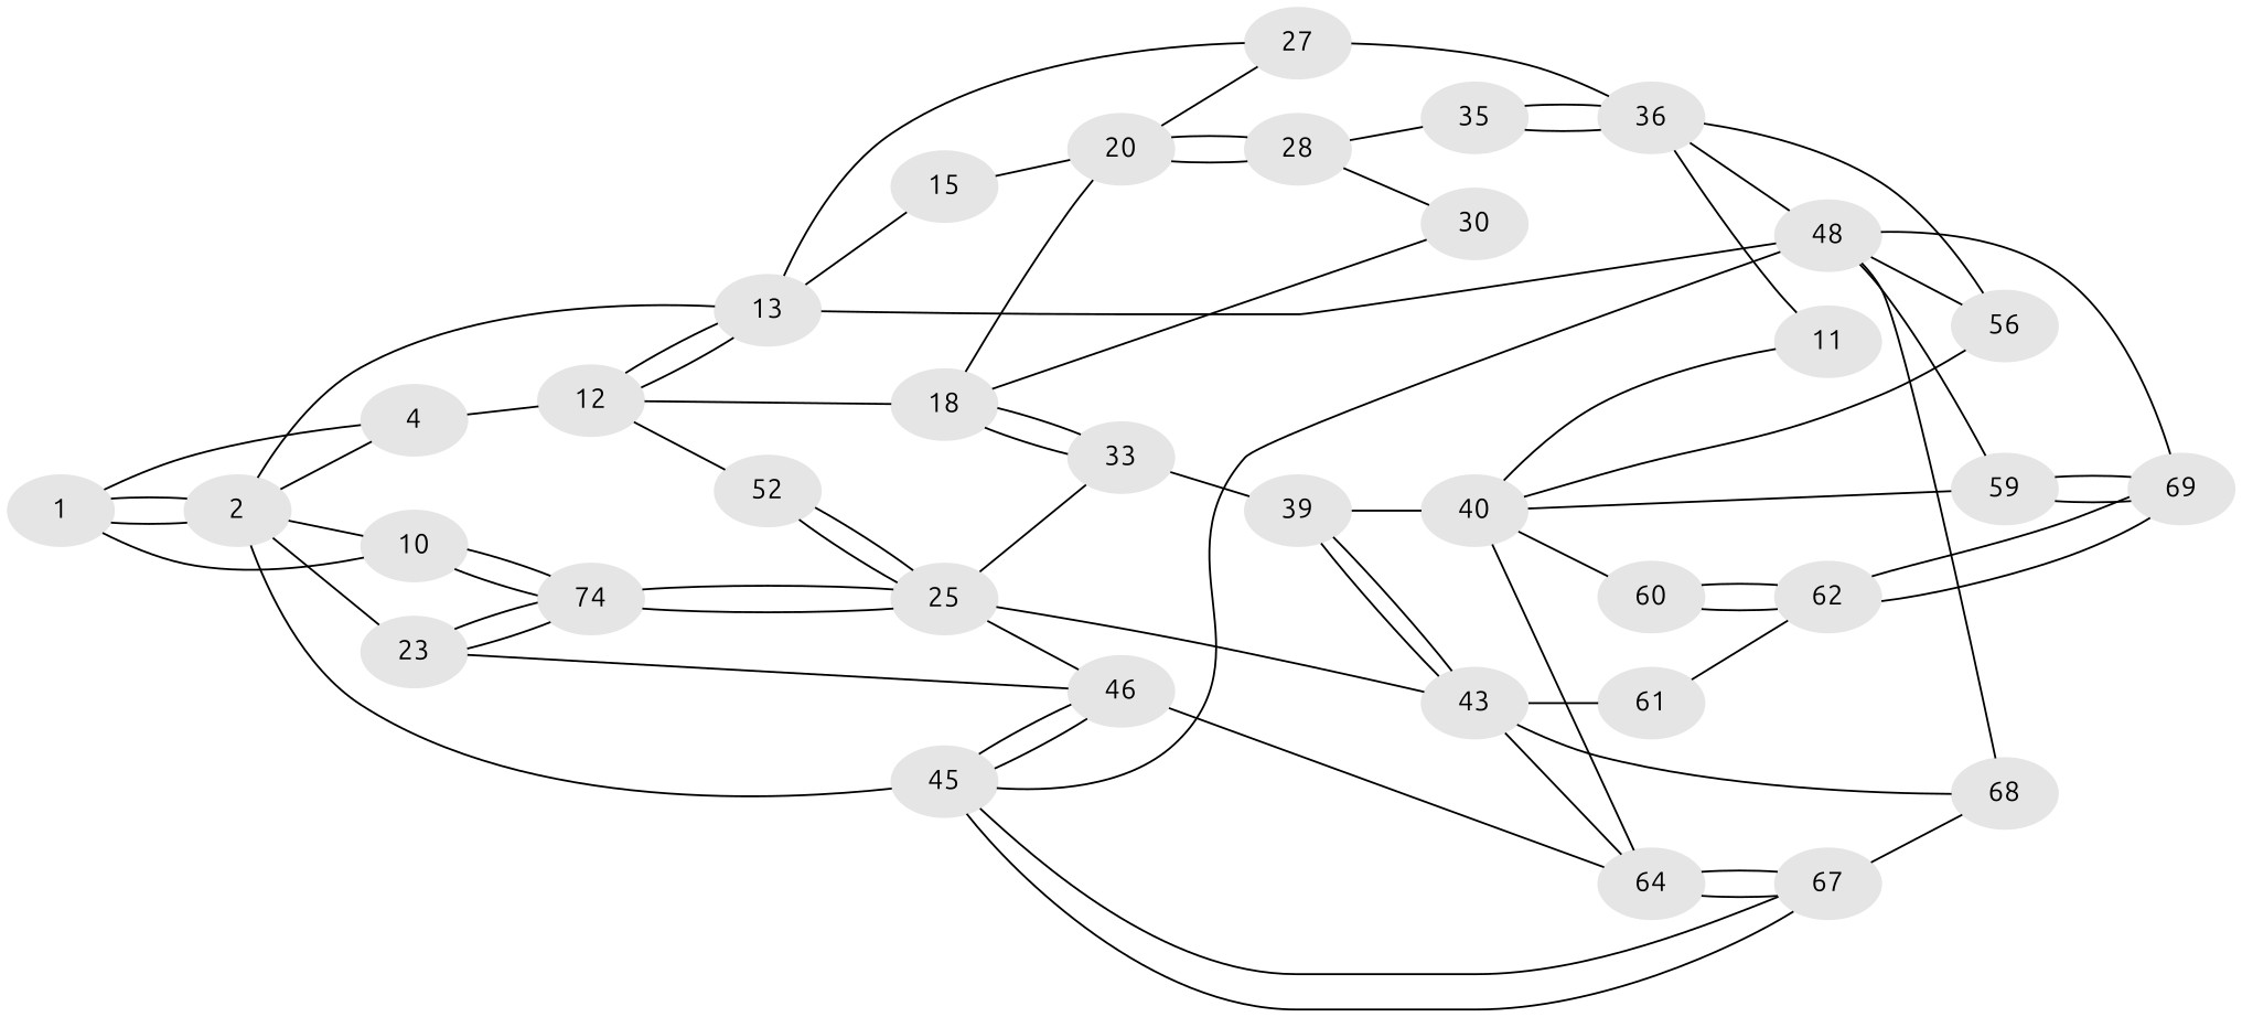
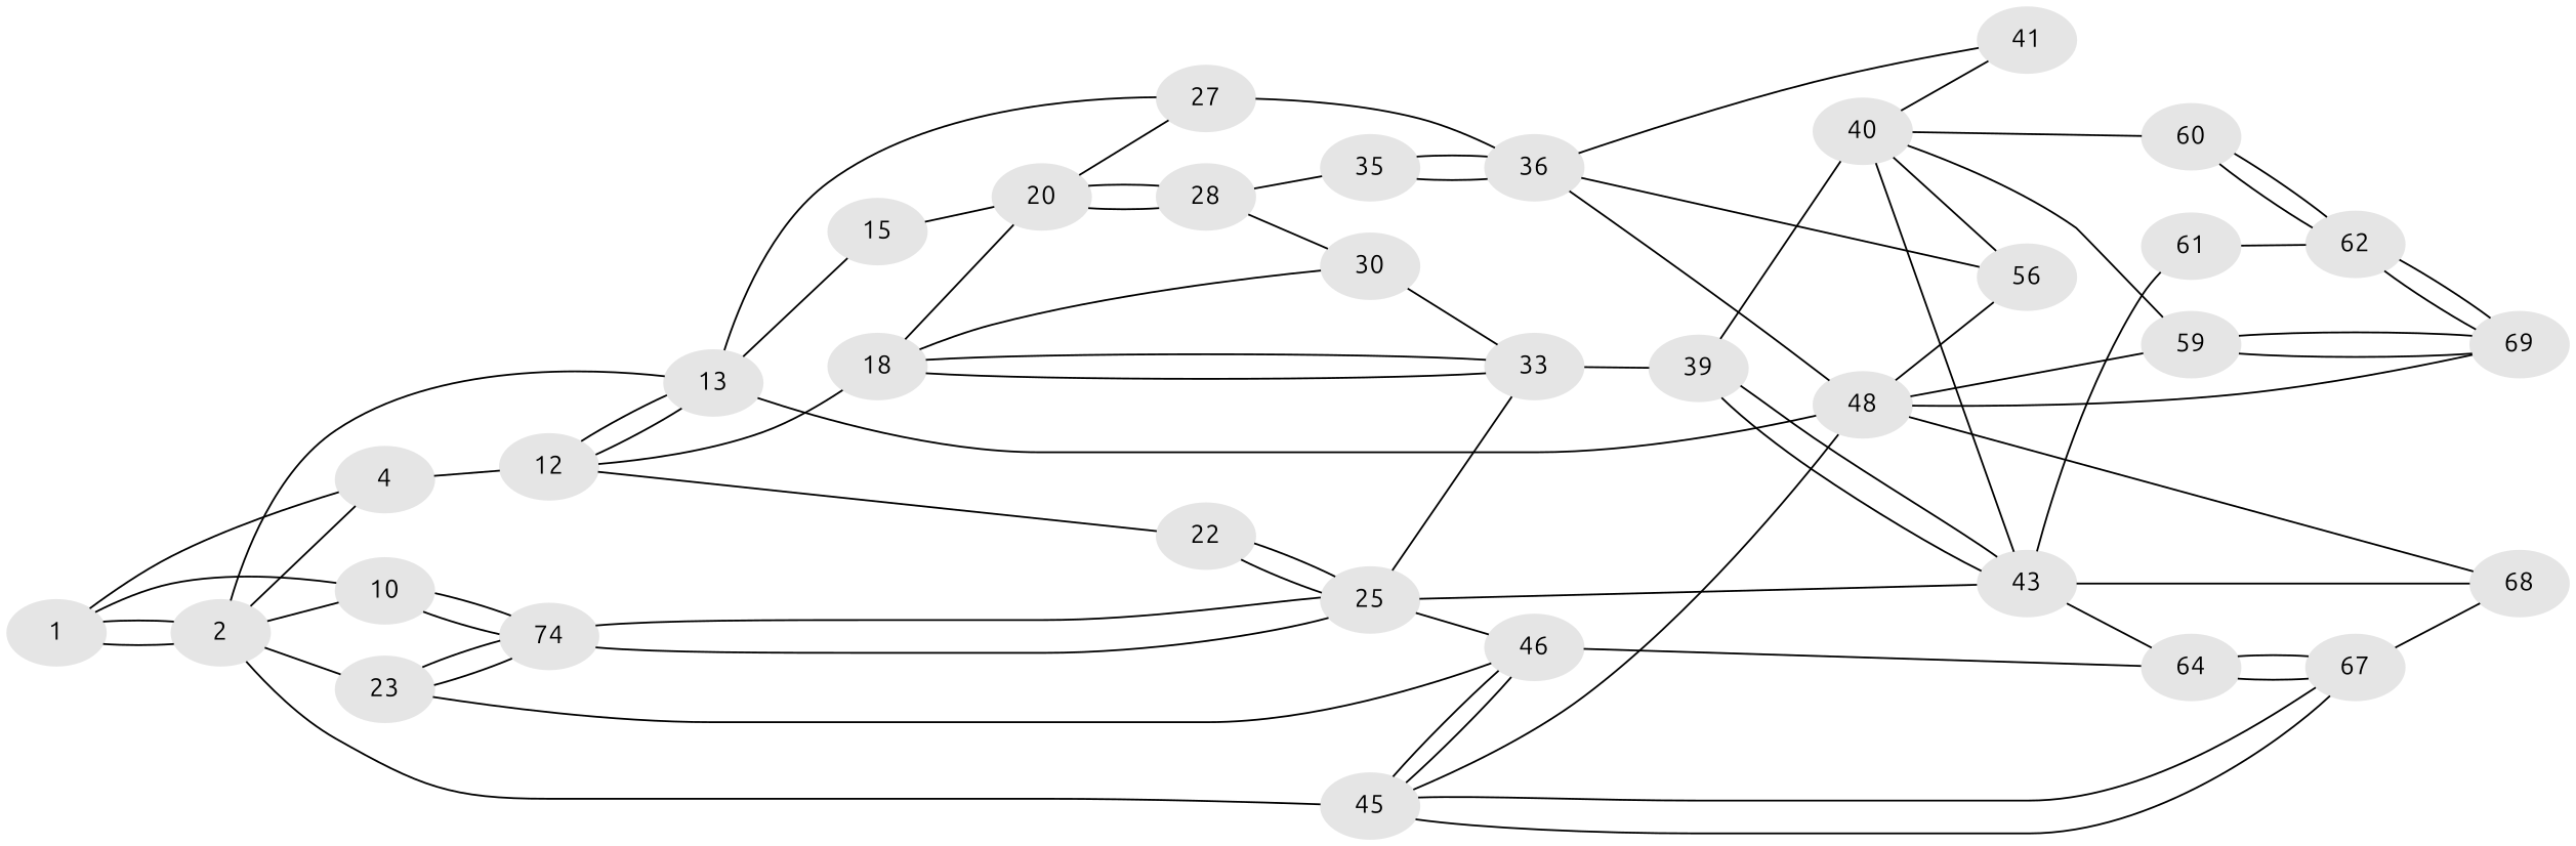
  graph {
    fontname=Ubuntu
    rankdir=LR
    node [color=gray90 fontname=Ubuntu style=filled]
    edge [fontname=Ubuntu]
    1 [super="+5"]
    2 [super="+8+3"]
    4 [super="+7"]
    10 [super="+11"]
    13 [super="+14"]
    23
    45
    12 [super="+16"]
    n9 [label=74]
    15
    27
    48 [super="+57+49"]
    46 [super="+63+47"]
    67
-   22 [label=52]
+   22
    18 [super="+19"]
    25 [super="+32"]
    20 [super="+21"]
    30
    33 [super="+34"]
    36 [super="+44+37"]
    56
    59
    68
    69
    28 [super="+29+31"]
    39
    35
    43 [super="+51"]
    64
    61
-   41 [label=11]
+   41
    40 [super="+53"]
    60
    62
    1 -- 2 [weight=2]
    1 -- 2
    1 -- 4
    1 -- 10
    2 -- 4
    2 -- 10
    2 -- 13
    2 -- 23
    2 -- 45
    4 -- 12
    10 -- n9
    10 -- n9
    13 -- 15
    13 -- 27
    13 -- 48
    23 -- n9
    23 -- n9
    23 -- 46
    45 -- 48
    45 -- 46
    45 -- 46
    45 -- 67
    45 -- 67
    12 -- 13
    12 -- 13
    12 -- 22
    12 -- 18
    n9 -- 25
    n9 -- 25
    15 -- 20
    27 -- 36
    48 -- 56
    48 -- 59
    48 -- 68
    48 -- 69
    46 -- 64
    67 -- 68
    22 -- 25
    22 -- 25
    18 -- 20
    18 -- 30
    18 -- 33
    18 -- 33
    25 -- 46 [weight=2]
    25 -- 33
    25 -- 43
    20 -- 27
    20 -- 28 [weight=2]
    20 -- 28
+   30 -- 33
    33 -- 39
    36 -- 48
    36 -- 56
    36 -- 41
    59 -- 69
    59 -- 69
    28 -- 30
    28 -- 35 [weight=2]
    39 -- 43
    39 -- 43
    39 -- 40
    35 -- 36
    35 -- 36
    43 -- 68
    43 -- 64
    43 -- 61 [weight=2]
    64 -- 67
    64 -- 67
    61 -- 62
    40 -- 56
    40 -- 59
-   40 -- 64
+   40 -- 43
    40 -- 41
    40 -- 60 [weight=2]
    60 -- 62
    60 -- 62
    62 -- 69
    62 -- 69
  }
